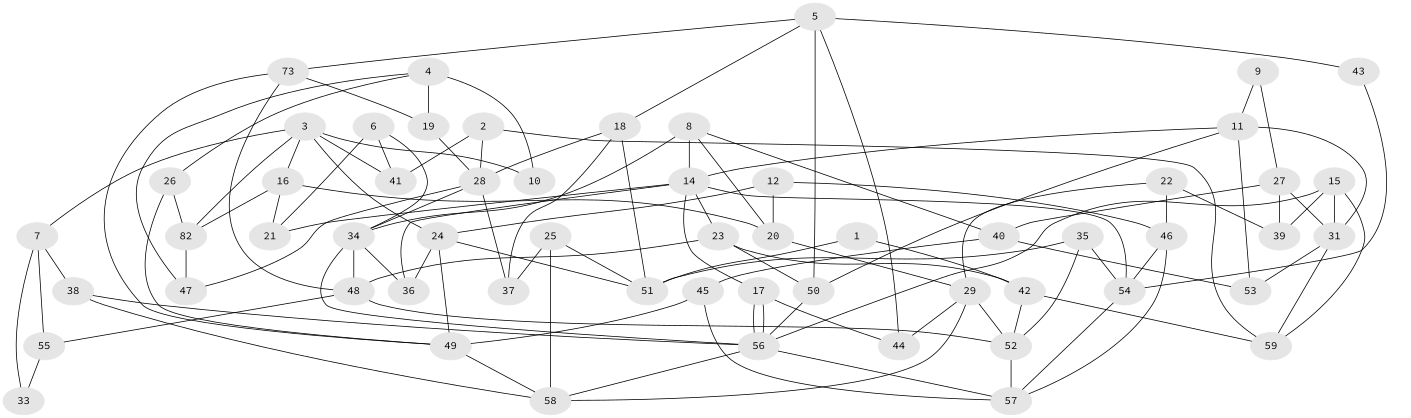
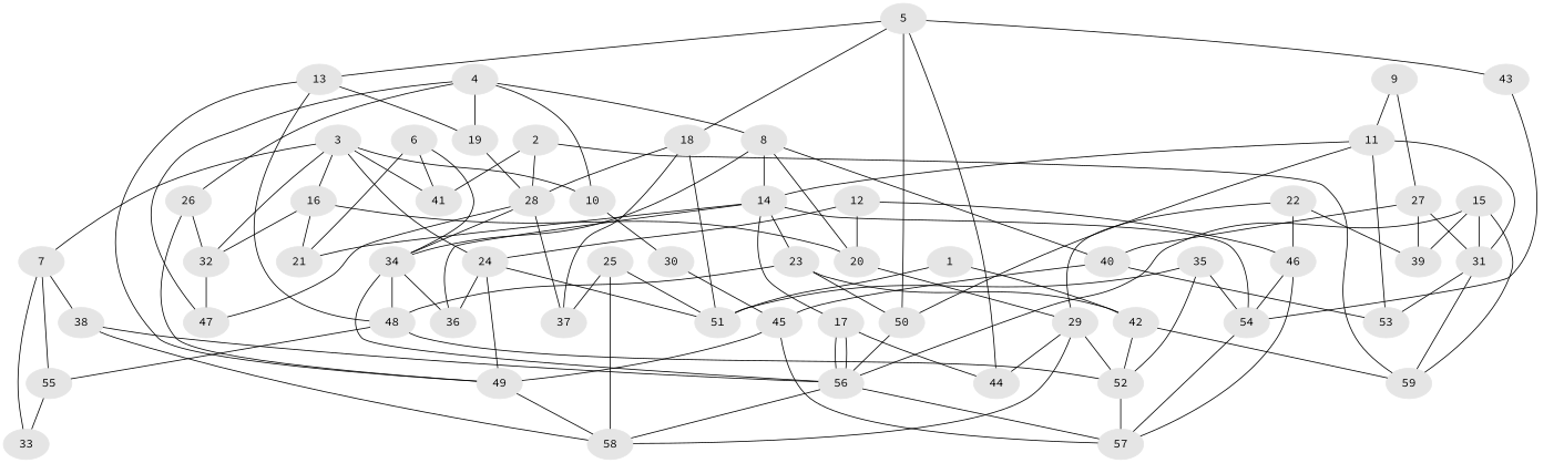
  graph {
    fontname="Source Code Pro"
    node [color=gray90 fontname="Source Code Pro" style=filled]
    edge [fontname="Source Code Pro"]
    1
    42
    51
    59
    52
    2
    28
    41
    47
    34
    37
    3
    7
    10
    16
    24
-   32 [label=82]
+   32
    33
    38
    55
+   30
    21
    20
    49
    36
    4
    8
    19
    26
    14
    40
    5
-   13 [label=73]
+   13
    18
    43
    44
    50
    48
    54
    56
    6
    27
    31
    39
    58
    17
    23
    29
    53
    45
    9
    11
    12
    46
    57
    15
    22
    25
    35
    1 -- 42
    1 -- 51
    42 -- 59
    42 -- 52
    52 -- 57
    2 -- 59
    2 -- 28
    2 -- 41
    28 -- 47
    28 -- 34
    28 -- 37
    34 -- 36
    34 -- 48
    34 -- 56
    3 -- 41
    3 -- 7
    3 -- 10
    3 -- 16
    3 -- 24
    3 -- 32
    7 -- 33
    7 -- 38
    7 -- 55
+   10 -- 30
    16 -- 32
    16 -- 21
    16 -- 20
    24 -- 51
    24 -- 49
    24 -- 36
    32 -- 47
    38 -- 56
    38 -- 58
    55 -- 33
+   30 -- 45
    20 -- 29
    49 -- 58
    4 -- 47
    4 -- 10
+   4 -- 8
    4 -- 19
    4 -- 26
    8 -- 34
    8 -- 20
    8 -- 14
    8 -- 40
    19 -- 28
    26 -- 32
    26 -- 49
    14 -- 21
    14 -- 36
    14 -- 54
    14 -- 17
    14 -- 23
    40 -- 53
    40 -- 45
    5 -- 13
    5 -- 18
    5 -- 43
    5 -- 44
    5 -- 50
    13 -- 49
    13 -- 19
    13 -- 48
    18 -- 51
    18 -- 28
    18 -- 37
    43 -- 54
    50 -- 56
    48 -- 52
    48 -- 55
    54 -- 57
    56 -- 58
    56 -- 57
    6 -- 41
    6 -- 34
    6 -- 21
    27 -- 40
    27 -- 31
    27 -- 39
    31 -- 59
    31 -- 53
    17 -- 44
    17 -- 56
    17 -- 56
    23 -- 42
    23 -- 50
    23 -- 48
    29 -- 52
    29 -- 44
    29 -- 58
    45 -- 49
    45 -- 57
    9 -- 27
    9 -- 11
    11 -- 14
    11 -- 50
    11 -- 31
    11 -- 53
    12 -- 24
    12 -- 20
    12 -- 46
    46 -- 54
    46 -- 57
    15 -- 59
    15 -- 56
    15 -- 31
    15 -- 39
    22 -- 39
    22 -- 29
    22 -- 46
    25 -- 51
    25 -- 37
    25 -- 58
    35 -- 51
    35 -- 52
    35 -- 54
  }
